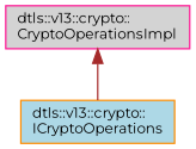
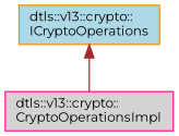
  digraph {
    fontname=Montserrat
    node [fontname=Montserrat fontsize=10 shape=box style=filled]
    n1 [color=deeppink fillcolor=lightgrey fontcolor=black height=0.2 label="dtls::v13::crypto::\lCryptoOperationsImpl" width=0.4]
    n2 [color=darkorange fillcolor=lightblue height=0.2 label="dtls::v13::crypto::\lICryptoOperations" width=0.4]
-   n1 -> n2 [color=brown dir=back fontname=Montserrat fontsize=10 labelfontname=Helvetica labelfontsize=10 style=solid]
+   n2 -> n1 [color=brown dir=back fontname=Montserrat fontsize=10 labelfontname=Helvetica labelfontsize=10 style=solid]
  }
